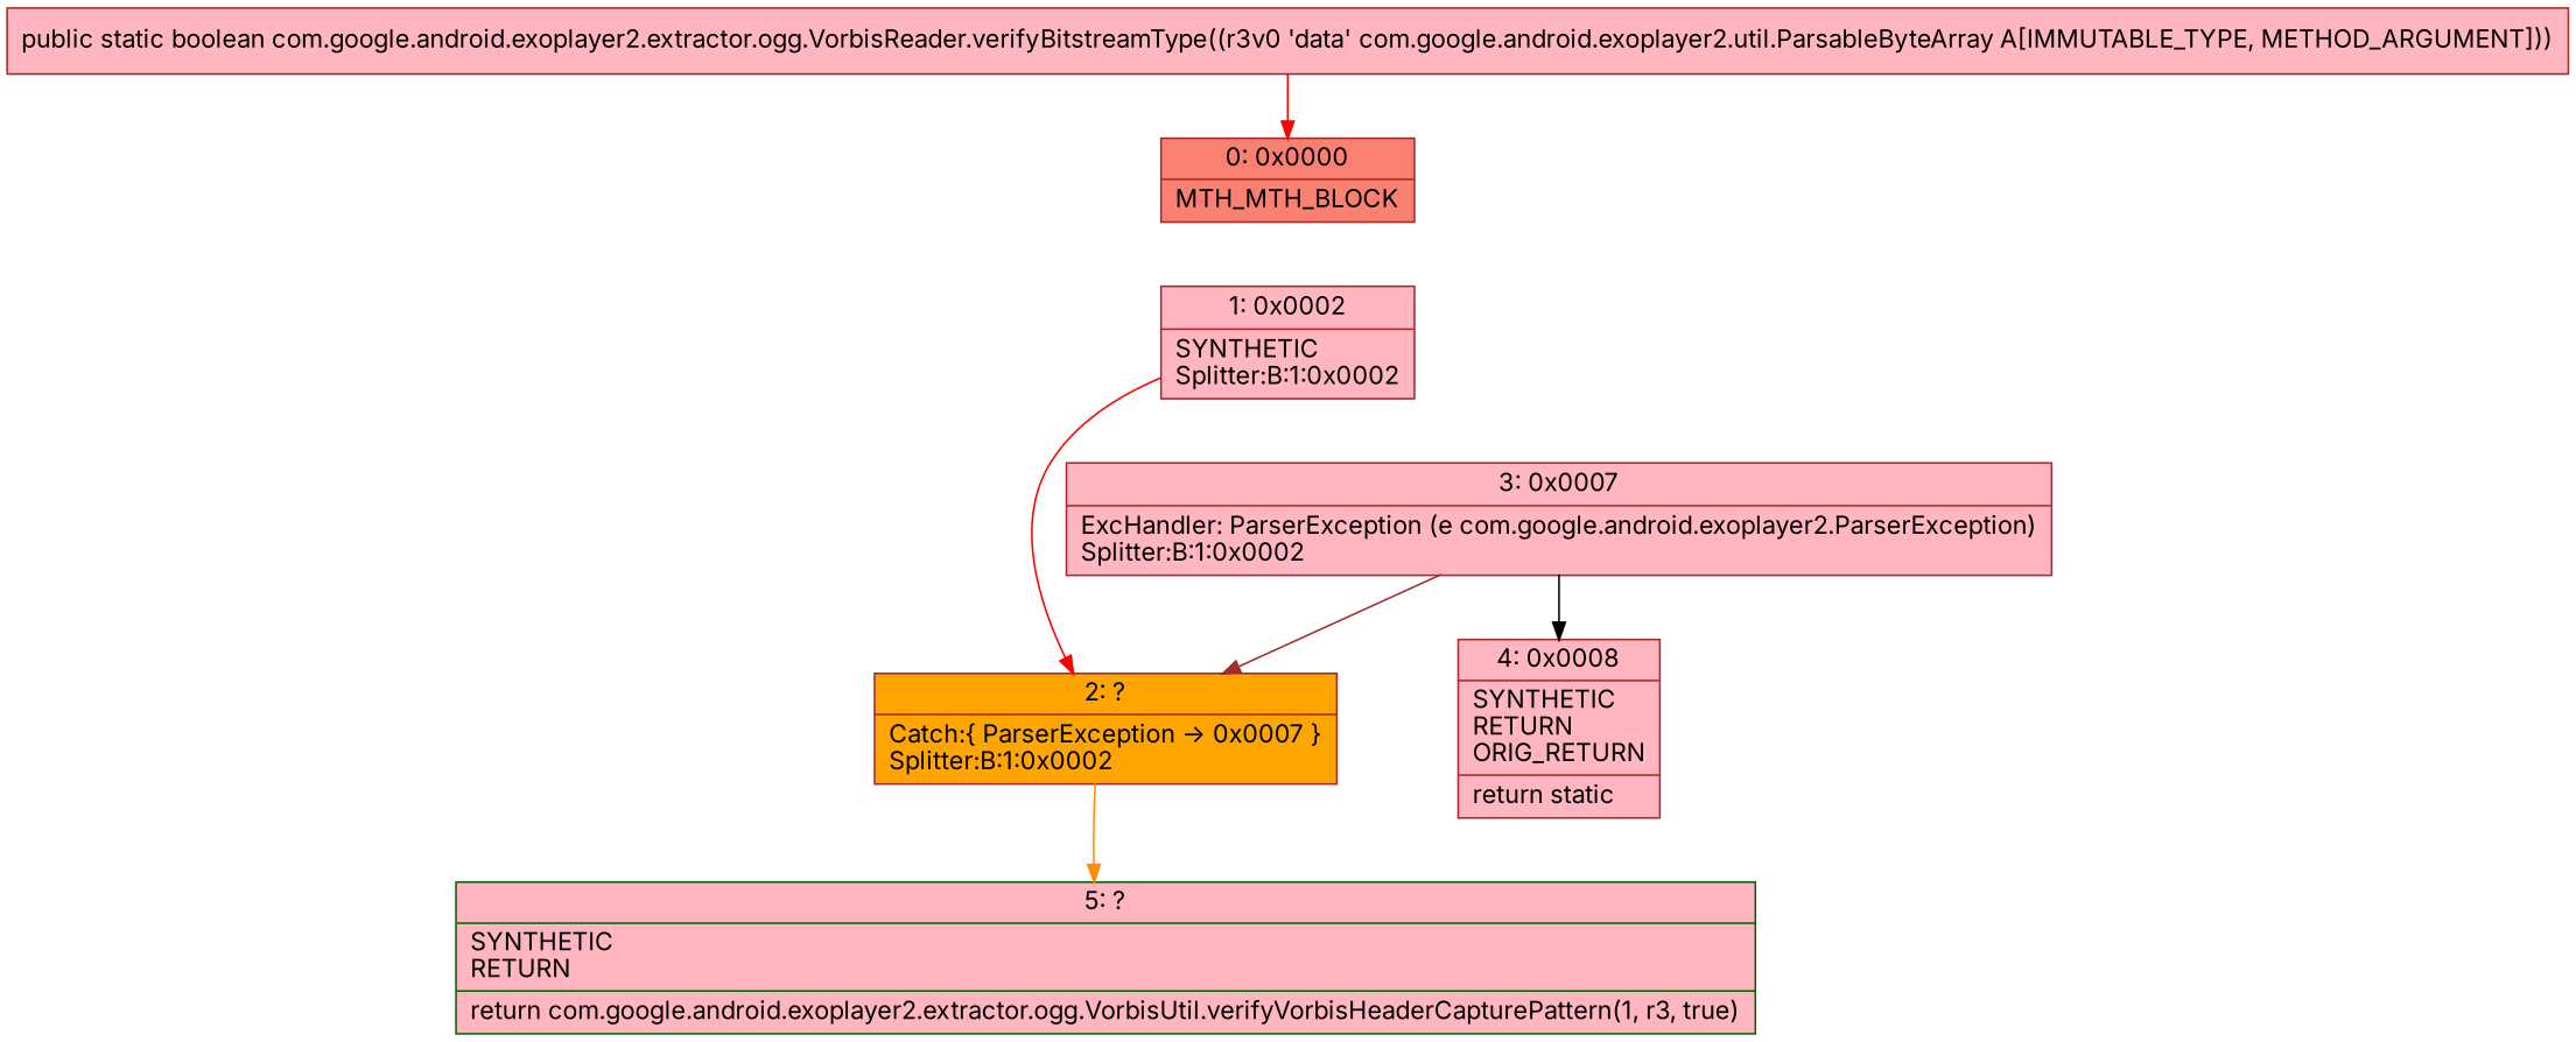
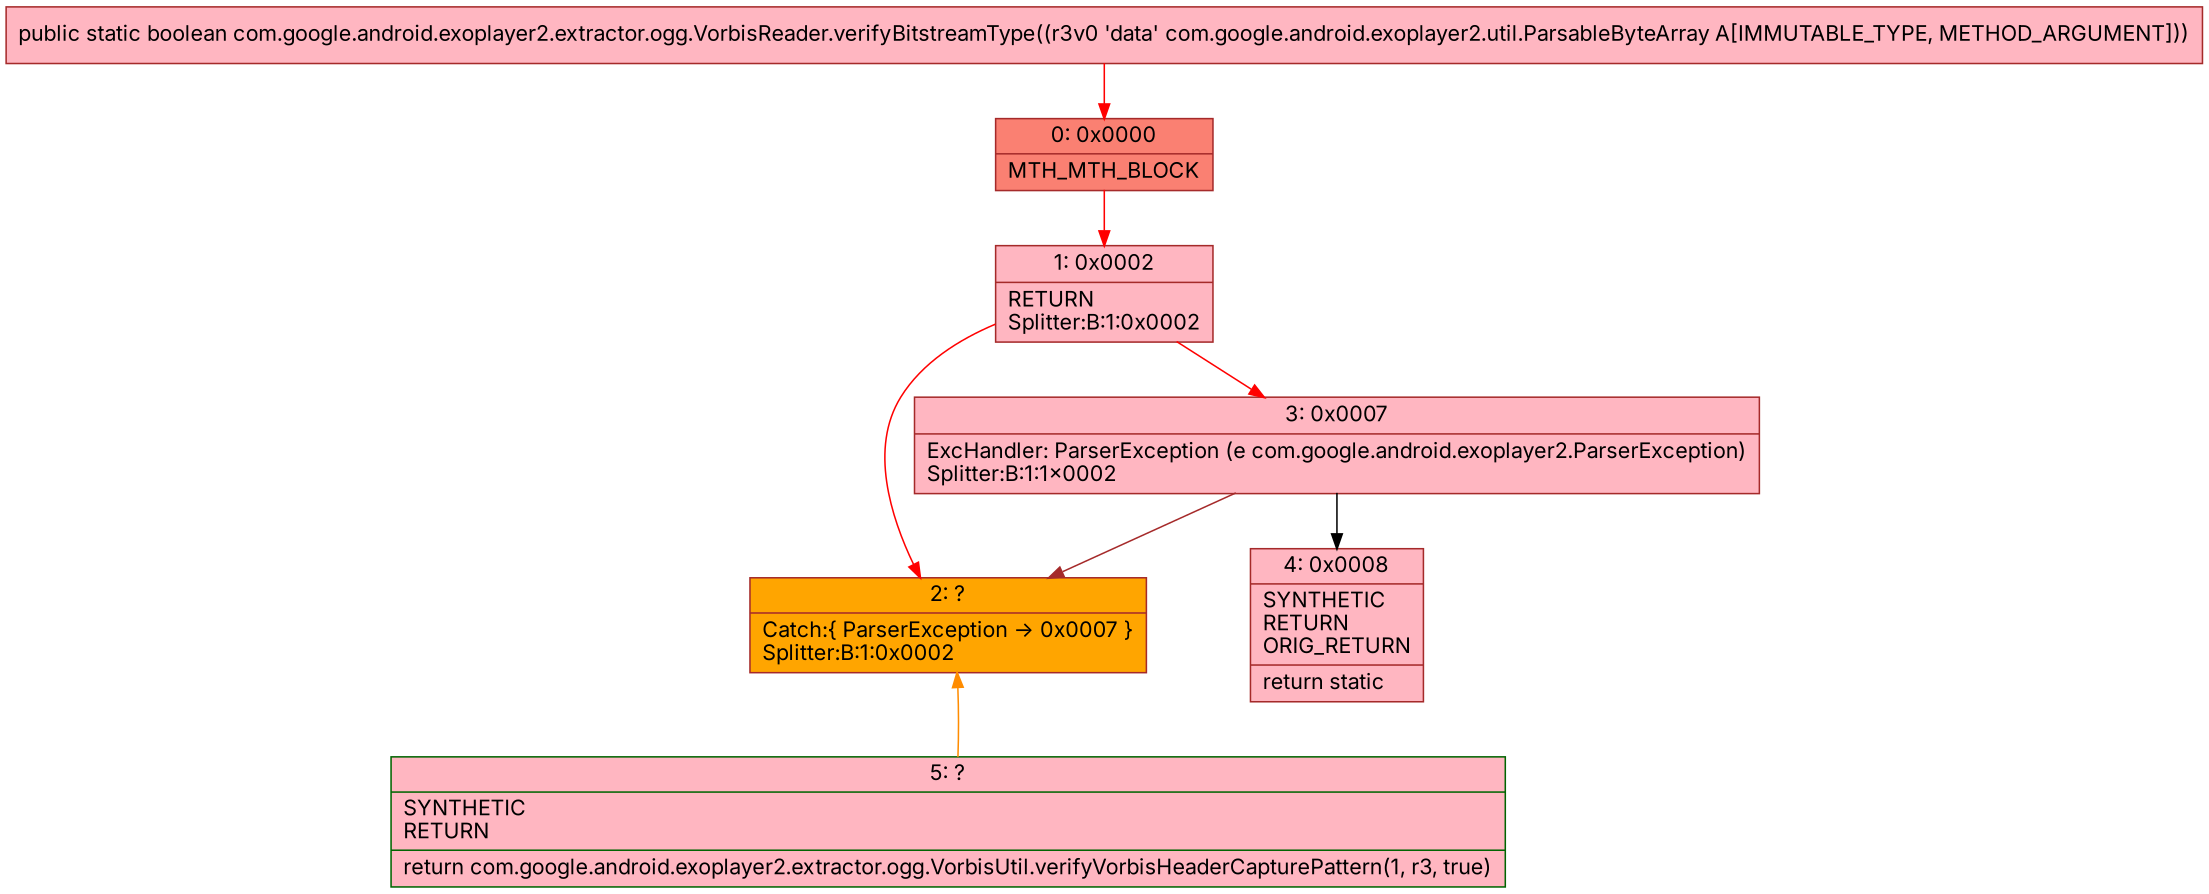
  digraph {
    fontname=Inter
    node [color=brown fillcolor=lightpink fontname=Inter shape=record style=filled]
    edge [color=red fontname=Inter]
    n1 [fillcolor=salmon label="{0\:\ 0x0000|MTH_MTH_BLOCK\l}"]
-   n2 [label="{1\:\ 0x0002|SYNTHETIC\lSplitter:B:1:0x0002\l}"]
+   n2 [label="{1\:\ 0x0002|RETURN\lSplitter:B:1:0x0002\l}"]
    n3 [fillcolor=orange label="{2\:\ ?|Catch:\{ ParserException \-\> 0x0007 \}\lSplitter:B:1:0x0002\l}"]
-   n4 [label="{3\:\ 0x0007|ExcHandler: ParserException (e com.google.android.exoplayer2.ParserException)\lSplitter:B:1:0x0002\l}"]
+   n4 [label="{3\:\ 0x0007|ExcHandler: ParserException (e com.google.android.exoplayer2.ParserException)\lSplitter:B:1:1x0002\l}"]
    n5 [color=darkgreen label="{5\:\ ?|SYNTHETIC\lRETURN\l|return com.google.android.exoplayer2.extractor.ogg.VorbisUtil.verifyVorbisHeaderCapturePattern(1, r3, true)\l}"]
    n6 [label="{4\:\ 0x0008|SYNTHETIC\lRETURN\lORIG_RETURN\l|return static\l}"]
    n7 [label="{public static boolean com.google.android.exoplayer2.extractor.ogg.VorbisReader.verifyBitstreamType((r3v0 'data' com.google.android.exoplayer2.util.ParsableByteArray A[IMMUTABLE_TYPE, METHOD_ARGUMENT])) }"]
+   n1 -> n2
    n2 -> n3
-   n3 -> n5 [color=darkorange]
+   n2 -> n4
+   n5 -> n3 [color=darkorange]
    n4 -> n3 [color=brown]
    n4 -> n6 [color=black]
    n7 -> n1
  }
